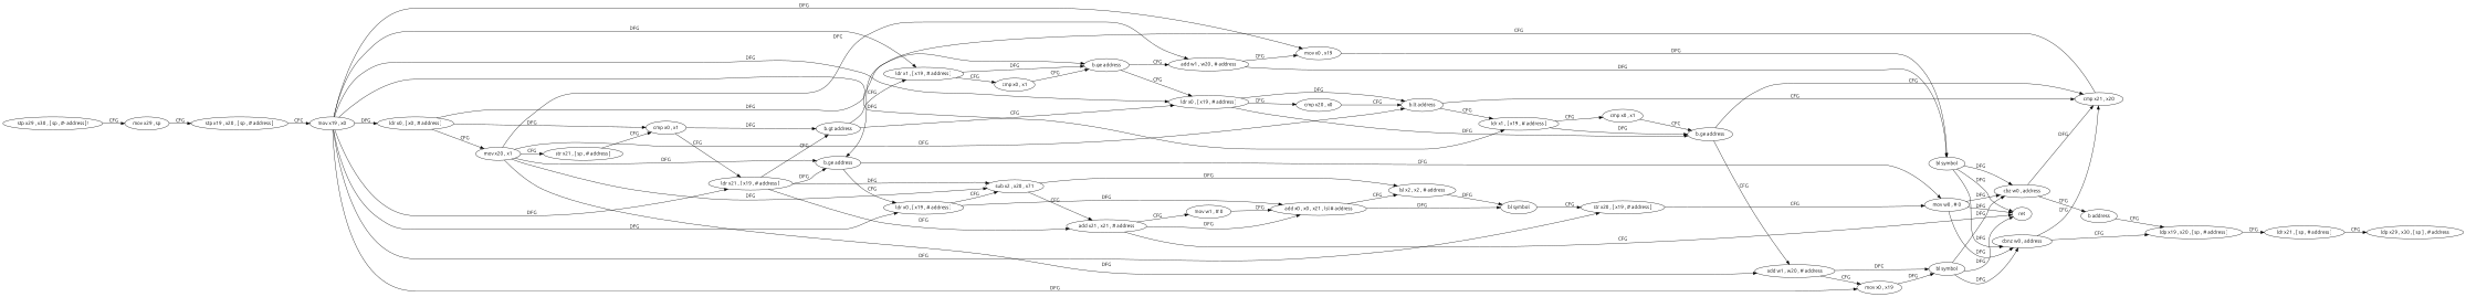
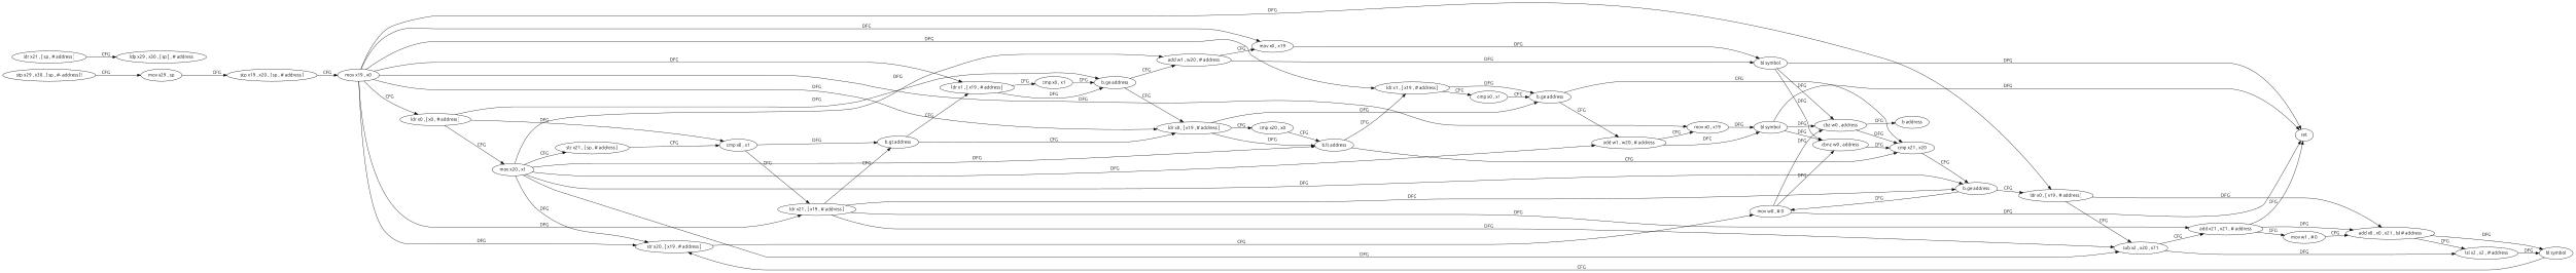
  digraph {
    fontname=Ubuntu
    rankdir=LR
    node [fontname=Ubuntu]
    edge [fontname=Ubuntu]
    n1 [label="stp x29 , x30 , [ sp , #- address ]!"]
    n2 [label="mov x29 , sp"]
    n3 [label="stp x19 , x20 , [ sp , # address ]"]
    n4 [label="mov x19 , x0"]
    n5 [label="ldr x0 , [ x0 , # address ]"]
    n6 [label="ldr x21 , [ x19 , # address ]"]
    n7 [label="ldr x0 , [ x19 , # address ]"]
    n8 [label="ldr x1 , [ x19 , # address ]"]
    n9 [label="ldr x1 , [ x19 , # address ]"]
    n10 [label="ldr x0 , [ x19 , # address ]"]
    n11 [label="mov x0 , x19"]
    n12 [label="str x20 , [ x19 , # address ]"]
    n13 [label="mov x0 , x19"]
    n14 [label="mov x20 , x1"]
    n15 [label="cmp x0 , x1"]
    n16 [label="b.ge address"]
    n17 [label="b.ge address"]
    n18 [label="sub x2 , x20 , x71"]
    n19 [label="b.gt address"]
    n20 [label="add x21 , x21 , # address"]
    n21 [label="b.lt address"]
    n22 [label="cmp x20 , x0"]
    n23 [label="b.ge address"]
    n24 [label="cmp x0 , x1"]
    n25 [label="cmp x0 , x1"]
    n26 [label="add x0 , x0 , x21 , lsl # address"]
    n27 [label="bl symbol"]
    n28 [label="mov w0 , # 0"]
    n29 [label="bl symbol"]
    n30 [label="str x21 , [ sp , # address ]"]
    n31 [label="add w1 , w20 , # address"]
    n32 [label="add w1 , w20 , # address"]
    n33 [label="cmp x21 , x20"]
    n34 [label="lsl x2 , x2 , # address"]
    n35 [label=ret]
    n36 [label="mov w1 , # 0"]
    n37 [label="cbnz w0 , address"]
    n38 [label="cbz w0 , address"]
-   n39 [label="ldp x19 , x20 , [ sp , # address ]"]
    n40 [label="ldr x21 , [ sp , # address ]"]
    n41 [label="b address"]
    n42 [label="bl symbol"]
    n43 [label="ldp x29 , x30 , [ sp ] , # address"]
    n1 -> n2 [label=CFG]
    n2 -> n3 [label=CFG]
    n3 -> n4 [label=CFG]
-   n4 -> n5 [label=DFG]
+   n4 -> n5 [label=CFG]
    n4 -> n6 [label=DFG]
    n4 -> n7 [label=DFG]
    n4 -> n8 [label=DFG]
    n4 -> n9 [label=DFG]
    n4 -> n10 [label=DFG]
    n4 -> n11 [label=DFG]
    n4 -> n12 [label=DFG]
    n4 -> n13 [label=DFG]
    n5 -> n14 [label=CFG]
    n5 -> n15 [label=DFG]
    n5 -> n16 [label=DFG]
    n6 -> n17 [label=DFG]
    n6 -> n18 [label=DFG]
    n6 -> n19 [label=CFG]
    n6 -> n20 [label=DFG]
    n7 -> n21 [label=DFG]
    n7 -> n22 [label=CFG]
    n7 -> n23 [label=DFG]
    n8 -> n16 [label=DFG]
    n8 -> n24 [label=CFG]
    n9 -> n23 [label=DFG]
    n9 -> n25 [label=CFG]
    n10 -> n18 [label=CFG]
    n10 -> n26 [label=DFG]
    n11 -> n27 [label=DFG]
    n12 -> n28 [label=CFG]
    n13 -> n29 [label=DFG]
+   n14 -> n12 [label=DFG]
    n14 -> n17 [label=DFG]
    n14 -> n18 [label=DFG]
    n14 -> n21 [label=DFG]
    n14 -> n30 [label=CFG]
    n14 -> n31 [label=DFG]
    n14 -> n32 [label=DFG]
    n15 -> n6 [label=CFG]
    n15 -> n19 [label=DFG]
    n16 -> n7 [label=CFG]
    n16 -> n31 [label=CFG]
    n17 -> n10 [label=CFG]
    n17 -> n28 [label=CFG]
    n18 -> n20 [label=CFG]
    n18 -> n34 [label=DFG]
    n19 -> n7 [label=CFG]
    n19 -> n8 [label=CFG]
    n20 -> n26 [label=DFG]
    n20 -> n35 [label=CFG]
    n20 -> n36 [label=CFG]
    n21 -> n9 [label=CFG]
    n21 -> n33 [label=CFG]
    n22 -> n21 [label=CFG]
    n23 -> n32 [label=CFG]
    n23 -> n33 [label=CFG]
    n24 -> n16 [label=CFG]
    n25 -> n23 [label=CFG]
    n26 -> n34 [label=CFG]
    n26 -> n42 [label=DFG]
    n27 -> n35 [label=DFG]
    n27 -> n37 [label=DFG]
    n27 -> n38 [label=DFG]
    n28 -> n35 [label=DFG]
    n28 -> n37 [label=DFG]
    n28 -> n38 [label=DFG]
    n29 -> n35 [label=DFG]
    n29 -> n37 [label=DFG]
    n29 -> n38 [label=DFG]
    n30 -> n15 [label=CFG]
    n31 -> n11 [label=CFG]
    n31 -> n27 [label=DFG]
    n32 -> n13 [label=CFG]
    n32 -> n29 [label=DFG]
    n33 -> n17 [label=CFG]
    n34 -> n42 [label=DFG]
    n36 -> n26 [label=CFG]
    n37 -> n33 [label=CFG]
-   n37 -> n39 [label=CFG]
    n38 -> n33 [label=DFG]
    n38 -> n41 [label=CFG]
-   n39 -> n40 [label=CFG]
    n40 -> n43 [label=CFG]
-   n41 -> n39 [label=CFG]
    n42 -> n12 [label=CFG]
  }
